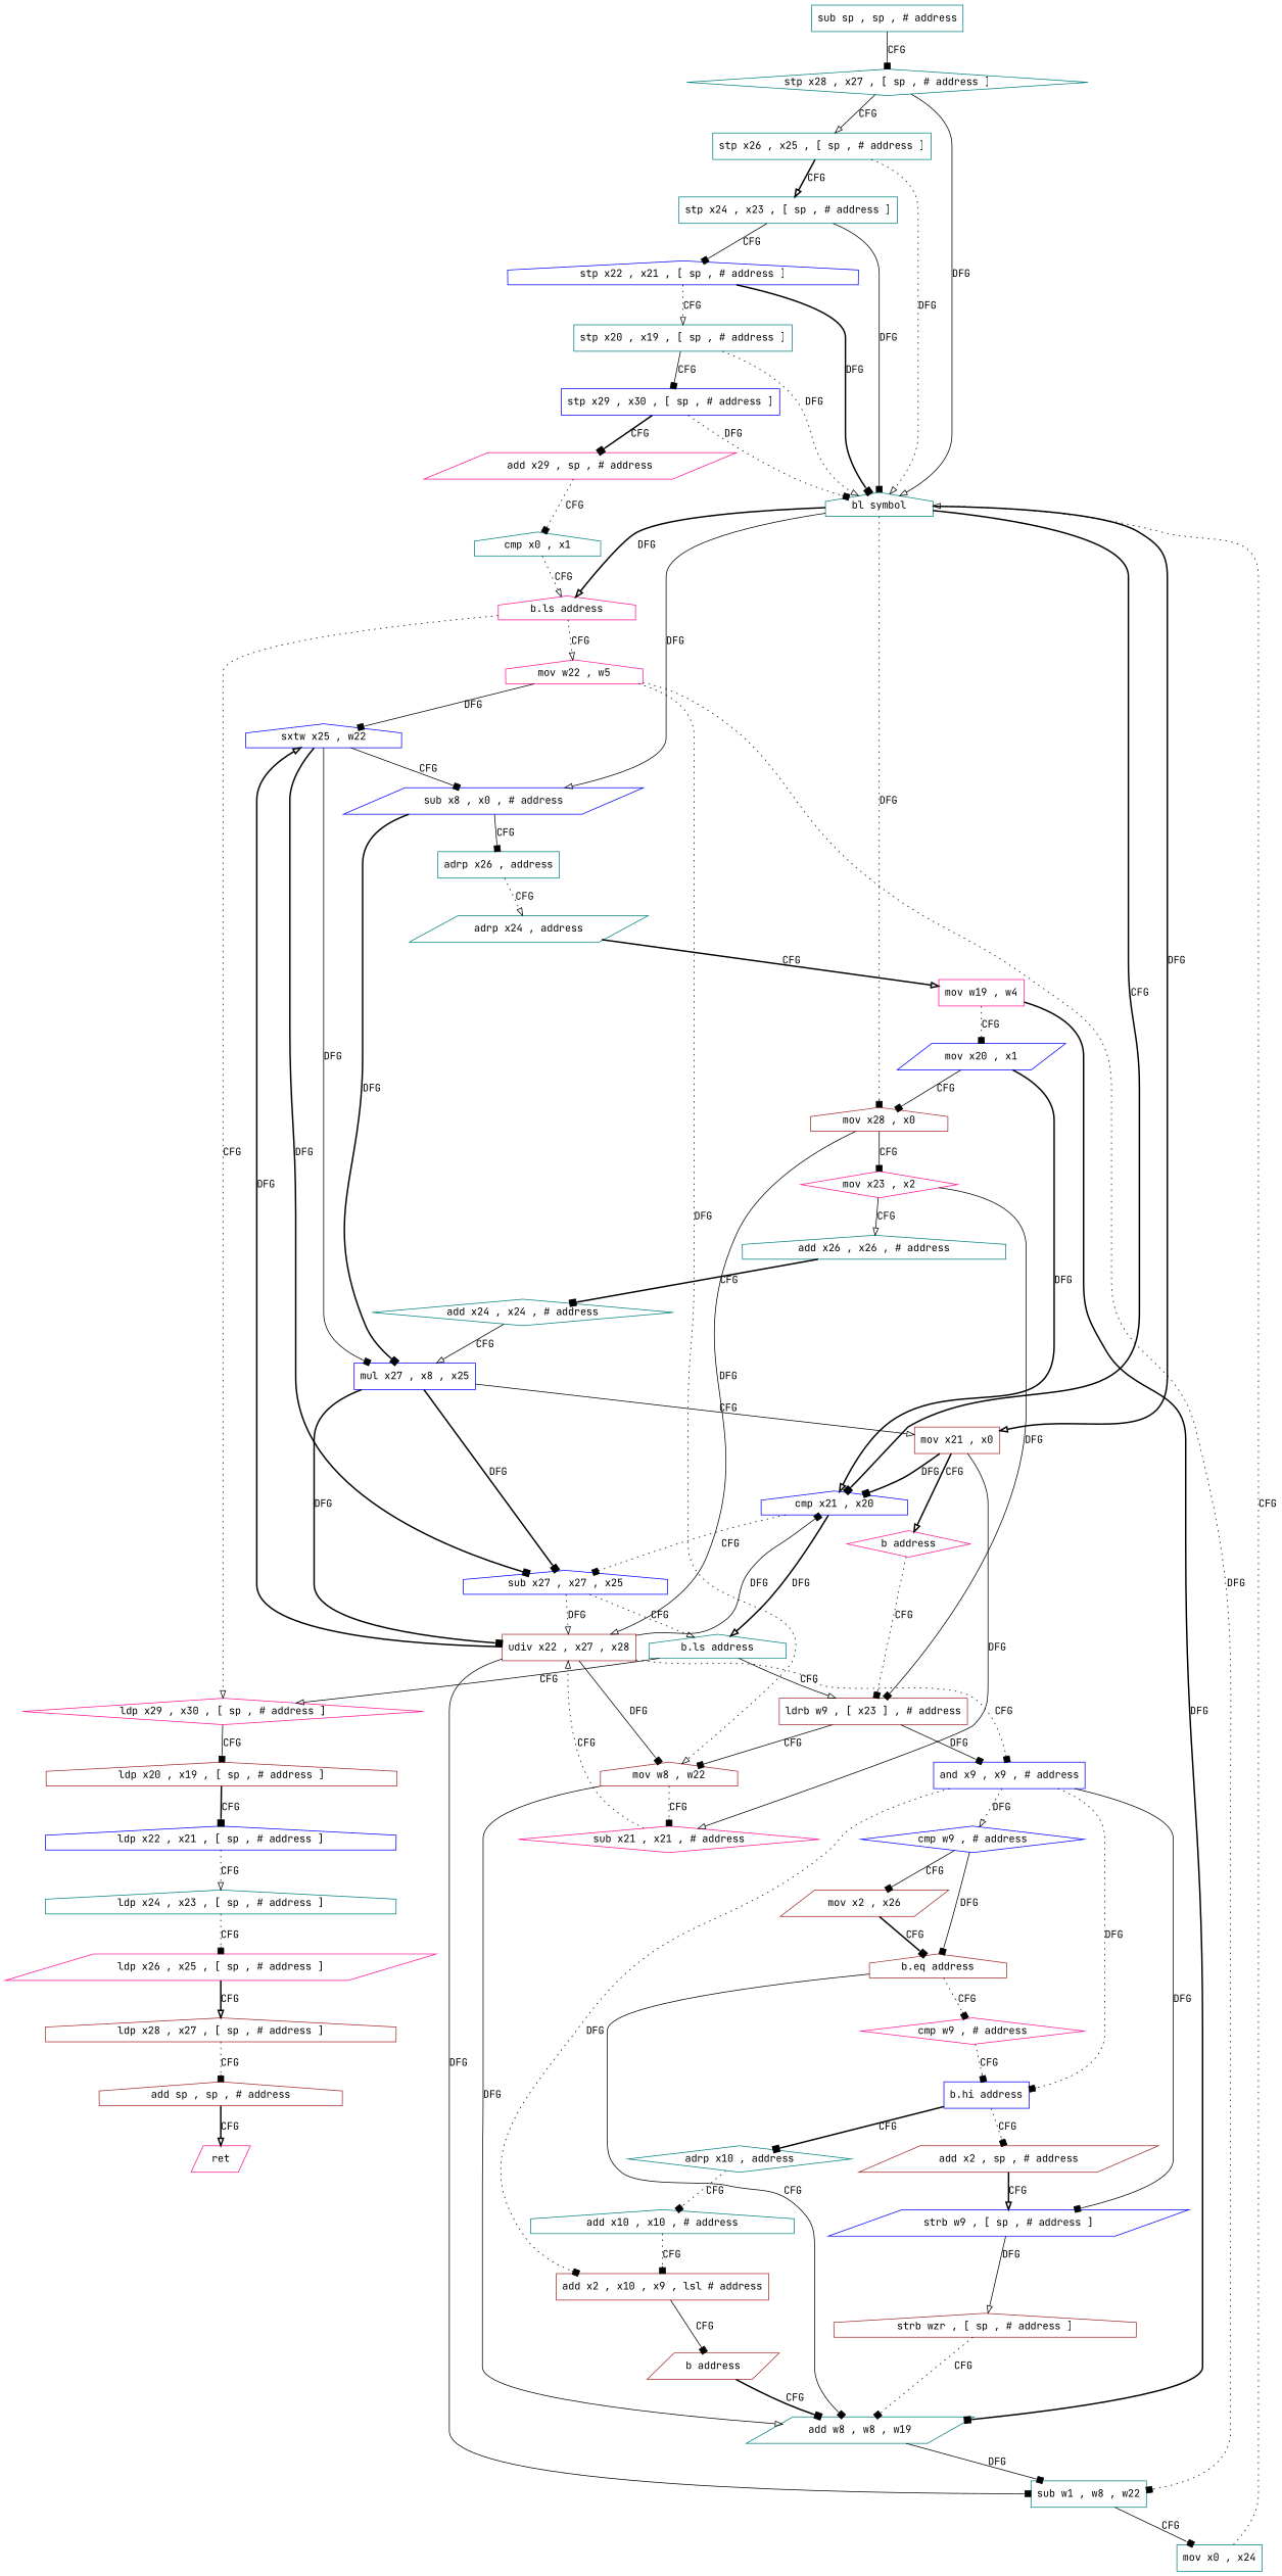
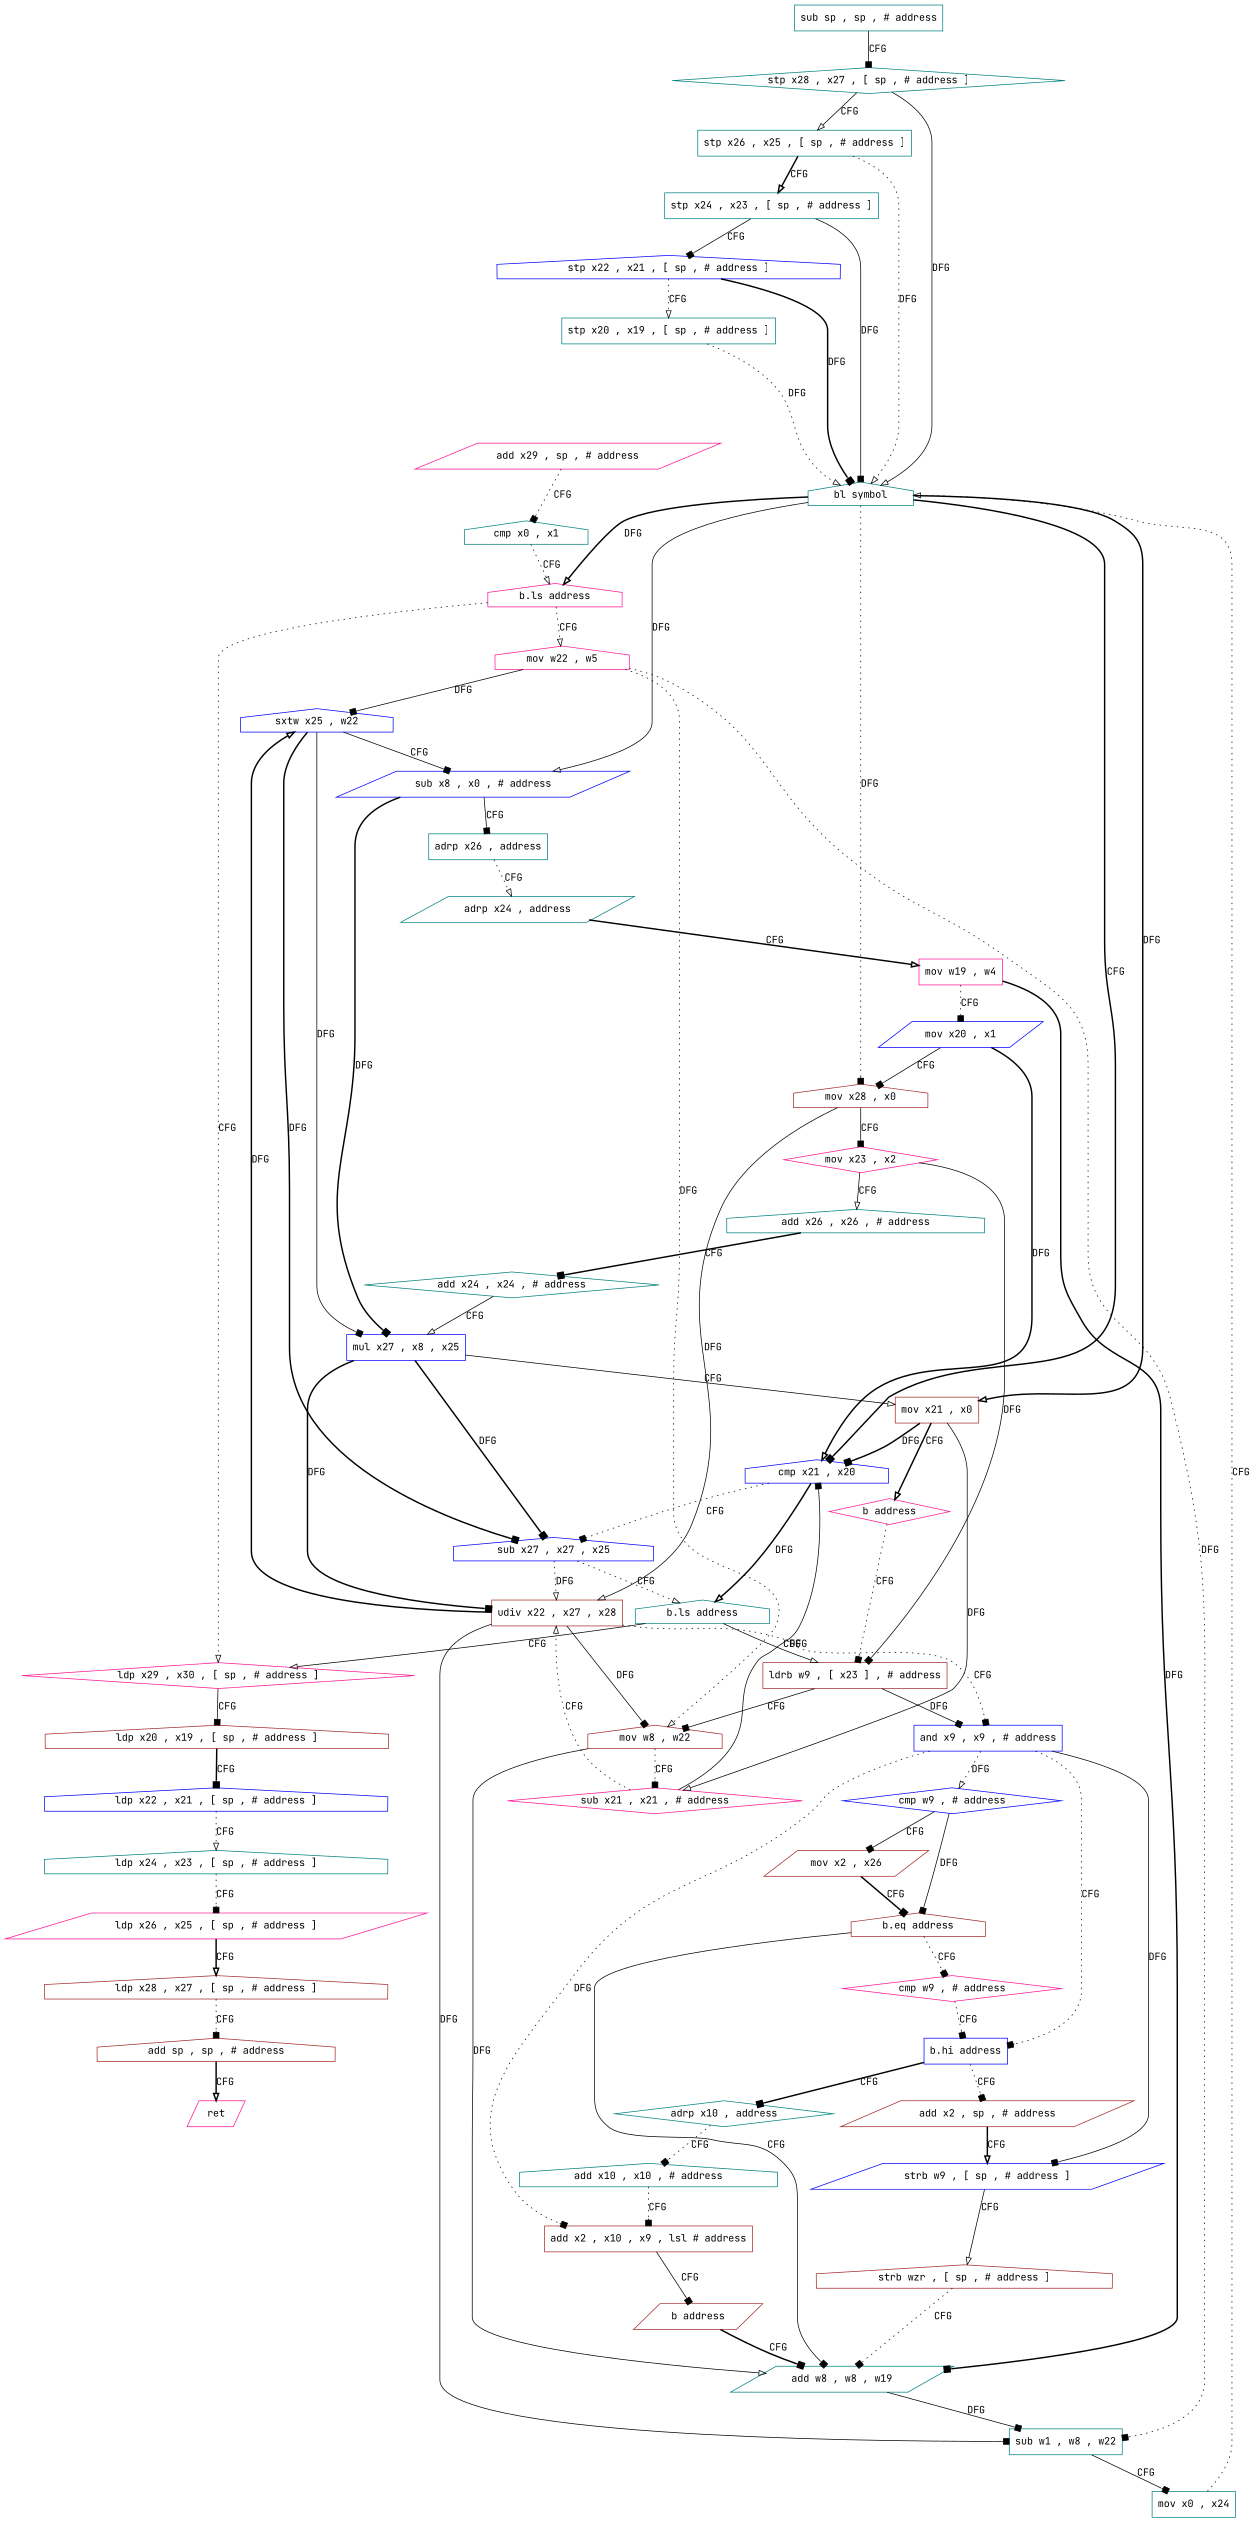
  digraph {
    fontname="JetBrains Mono"
    node [color=teal fontname="JetBrains Mono" shape=house]
    edge [arrowhead=box fontname="JetBrains Mono" style=solid]
    n1 [label="sub sp , sp , # address" shape=box]
    n2 [label="stp x28 , x27 , [ sp , # address ]" shape=diamond]
    n3 [label="stp x26 , x25 , [ sp , # address ]" shape=box]
    n4 [label="bl symbol"]
    n5 [label="stp x24 , x23 , [ sp , # address ]" shape=box]
    n6 [color=deeppink label="b.ls address"]
    n7 [color=blue label="sub x8 , x0 , # address" shape=parallelogram]
    n8 [color=brown label="mov x28 , x0"]
    n9 [color=blue label="cmp x21 , x20"]
    n10 [color=brown label="mov x21 , x0" shape=box]
    n11 [color=blue label="stp x22 , x21 , [ sp , # address ]"]
    n12 [label="stp x20 , x19 , [ sp , # address ]" shape=box]
-   n13 [color=blue label="stp x29 , x30 , [ sp , # address ]" shape=box]
    n14 [color=deeppink label="add x29 , sp , # address" shape=parallelogram]
    n15 [label="cmp x0 , x1"]
    n16 [color=deeppink label="ldp x29 , x30 , [ sp , # address ]" shape=diamond]
    n17 [color=deeppink label="mov w22 , w5"]
    n18 [color=brown label="ldp x20 , x19 , [ sp , # address ]"]
    n19 [color=blue label="sxtw x25 , w22"]
    n20 [color=brown label="mov w8 , w22"]
    n21 [label="sub w1 , w8 , w22" shape=box]
    n22 [color=blue label="ldp x22 , x21 , [ sp , # address ]"]
    n23 [color=blue label="mul x27 , x8 , x25" shape=box]
    n24 [color=blue label="sub x27 , x27 , x25"]
    n25 [label="add w8 , w8 , w19" shape=parallelogram]
    n26 [color=deeppink label="sub x21 , x21 , # address" shape=diamond]
    n27 [label="mov x0 , x24" shape=box]
    n28 [label="ldp x24 , x23 , [ sp , # address ]"]
    n29 [color=deeppink label="ldp x26 , x25 , [ sp , # address ]" shape=parallelogram]
    n30 [color=brown label="ldp x28 , x27 , [ sp , # address ]"]
    n31 [color=brown label="add sp , sp , # address"]
    n32 [color=deeppink label=ret shape=parallelogram]
    n33 [label="adrp x26 , address" shape=box]
    n34 [color=brown label="udiv x22 , x27 , x28" shape=box]
    n35 [label="b.ls address"]
    n36 [label="adrp x24 , address" shape=parallelogram]
    n37 [color=deeppink label="mov w19 , w4" shape=box]
    n38 [color=blue label="mov x20 , x1" shape=parallelogram]
    n39 [color=deeppink label="mov x23 , x2" shape=diamond]
    n40 [label="add x26 , x26 , # address"]
    n41 [color=brown label="ldrb w9 , [ x23 ] , # address" shape=box]
    n42 [color=blue label="and x9 , x9 , # address" shape=box]
    n43 [label="add x24 , x24 , # address" shape=diamond]
    n44 [color=deeppink label="b address" shape=diamond]
    n45 [color=blue label="cmp w9 , # address" shape=diamond]
    n46 [color=blue label="b.hi address" shape=box]
    n47 [color=blue label="strb w9 , [ sp , # address ]" shape=parallelogram]
    n48 [color=brown label="add x2 , x10 , x9 , lsl # address" shape=box]
    n49 [color=brown label="mov x2 , x26" shape=parallelogram]
    n50 [color=brown label="b.eq address"]
    n51 [color=brown label="add x2 , sp , # address" shape=parallelogram]
    n52 [label="adrp x10 , address" shape=diamond]
    n53 [color=brown label="strb wzr , [ sp , # address ]"]
    n54 [color=brown label="b address" shape=parallelogram]
    n55 [color=deeppink label="cmp w9 , # address" shape=diamond]
    n56 [label="add x10 , x10 , # address"]
    n1 -> n2 [label=CFG]
    n2 -> n3 [arrowhead=onormal label=CFG]
    n2 -> n4 [arrowhead=onormal label=DFG]
    n3 -> n4 [arrowhead=onormal label=DFG style=dotted]
    n3 -> n5 [arrowhead=onormal label=CFG style=bold]
    n4 -> n6 [arrowhead=onormal label=DFG style=bold]
    n4 -> n7 [arrowhead=onormal label=DFG]
    n4 -> n8 [label=DFG style=dotted]
    n4 -> n9 [label=CFG style=bold]
    n4 -> n10 [arrowhead=onormal label=DFG style=bold]
    n5 -> n4 [label=DFG]
    n5 -> n11 [label=CFG]
    n6 -> n16 [arrowhead=onormal label=CFG style=dotted]
    n6 -> n17 [arrowhead=onormal label=CFG style=dotted]
    n7 -> n23 [label=DFG style=bold]
    n7 -> n33 [label=CFG]
    n8 -> n34 [arrowhead=onormal label=DFG]
    n8 -> n39 [label=CFG]
    n9 -> n24 [label=CFG style=dotted]
    n9 -> n35 [arrowhead=onormal label=DFG style=bold]
    n10 -> n9 [label=DFG style=bold]
    n10 -> n26 [arrowhead=onormal label=DFG]
    n10 -> n44 [arrowhead=onormal label=CFG style=bold]
    n11 -> n4 [label=DFG style=bold]
    n11 -> n12 [arrowhead=onormal label=CFG style=dotted]
    n12 -> n4 [arrowhead=onormal label=DFG style=dotted]
-   n12 -> n13 [label=CFG]
-   n13 -> n4 [label=DFG style=dotted]
-   n13 -> n14 [label=CFG style=bold]
    n14 -> n15 [label=CFG style=dotted]
    n15 -> n6 [arrowhead=onormal label=CFG style=dotted]
    n16 -> n18 [label=CFG]
    n17 -> n19 [label=DFG]
    n17 -> n20 [arrowhead=onormal label=DFG style=dotted]
    n17 -> n21 [label=DFG style=dotted]
    n18 -> n22 [label=CFG style=bold]
    n19 -> n7 [label=CFG]
    n19 -> n23 [label=DFG]
    n19 -> n24 [label=DFG style=bold]
    n20 -> n25 [arrowhead=onormal label=DFG]
    n20 -> n26 [label=CFG style=dotted]
    n21 -> n27 [label=CFG]
    n22 -> n28 [arrowhead=onormal label=CFG style=dotted]
    n23 -> n10 [arrowhead=onormal label=CFG]
    n23 -> n24 [label=DFG style=bold]
    n23 -> n34 [label=DFG style=bold]
    n24 -> n34 [arrowhead=onormal label=DFG style=dotted]
    n24 -> n35 [arrowhead=onormal label=CFG style=dotted]
    n25 -> n21 [label=DFG]
-   n34 -> n9 [label=DFG]
+   n26 -> n9 [label=DFG]
    n26 -> n34 [arrowhead=onormal label=CFG style=dotted]
    n27 -> n4 [arrowhead=onormal label=CFG style=dotted]
    n28 -> n29 [label=CFG style=dotted]
    n29 -> n30 [arrowhead=onormal label=CFG style=bold]
    n30 -> n31 [label=CFG style=dotted]
    n31 -> n32 [arrowhead=onormal label=CFG style=bold]
    n33 -> n36 [arrowhead=onormal label=CFG style=dotted]
    n34 -> n19 [arrowhead=onormal label=DFG style=bold]
    n34 -> n20 [label=DFG]
    n34 -> n21 [label=DFG]
    n34 -> n42 [label=CFG style=dotted]
    n35 -> n16 [arrowhead=onormal label=CFG]
    n35 -> n41 [arrowhead=onormal label=CFG]
    n36 -> n37 [arrowhead=onormal label=CFG style=bold]
    n37 -> n25 [label=DFG style=bold]
    n37 -> n38 [label=CFG style=dotted]
    n38 -> n8 [label=CFG]
    n38 -> n9 [arrowhead=onormal label=DFG style=bold]
    n39 -> n40 [arrowhead=onormal label=CFG]
    n39 -> n41 [label=DFG]
    n40 -> n43 [label=CFG style=bold]
    n41 -> n20 [label=CFG]
    n41 -> n42 [label=DFG]
    n42 -> n45 [arrowhead=onormal label=DFG style=dotted]
-   n42 -> n46 [label=DFG style=dotted]
+   n42 -> n46 [label=CFG style=dotted]
    n42 -> n47 [label=DFG]
    n42 -> n48 [label=DFG style=dotted]
    n43 -> n23 [arrowhead=onormal label=CFG]
    n44 -> n41 [label=CFG style=dotted]
    n45 -> n49 [label=CFG]
    n45 -> n50 [label=DFG]
    n46 -> n51 [label=CFG style=dotted]
    n46 -> n52 [label=CFG style=bold]
-   n47 -> n53 [arrowhead=onormal label=DFG]
+   n47 -> n53 [arrowhead=onormal label=CFG]
    n48 -> n54 [label=CFG]
    n49 -> n50 [label=CFG style=bold]
    n50 -> n25 [label=CFG]
    n50 -> n55 [label=CFG style=dotted]
    n51 -> n47 [arrowhead=onormal label=CFG style=bold]
    n52 -> n56 [label=CFG style=dotted]
    n53 -> n25 [label=CFG style=dotted]
    n54 -> n25 [label=CFG style=bold]
    n55 -> n46 [label=CFG style=dotted]
    n56 -> n48 [label=CFG style=dotted]
  }
